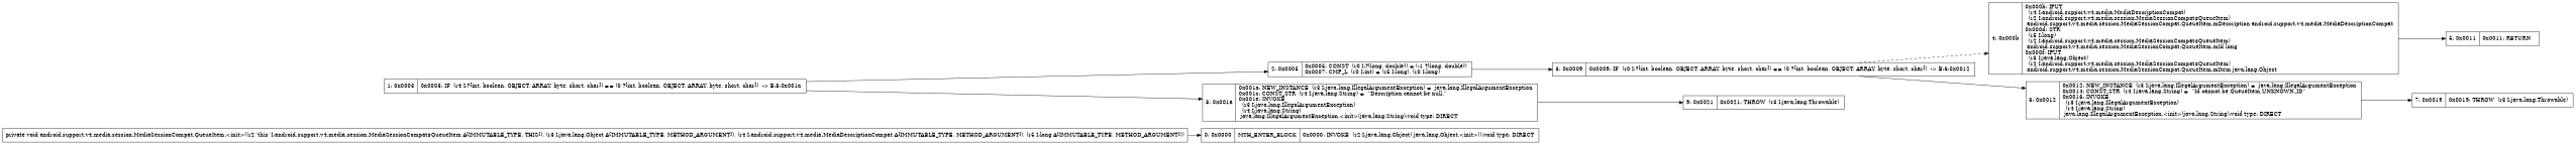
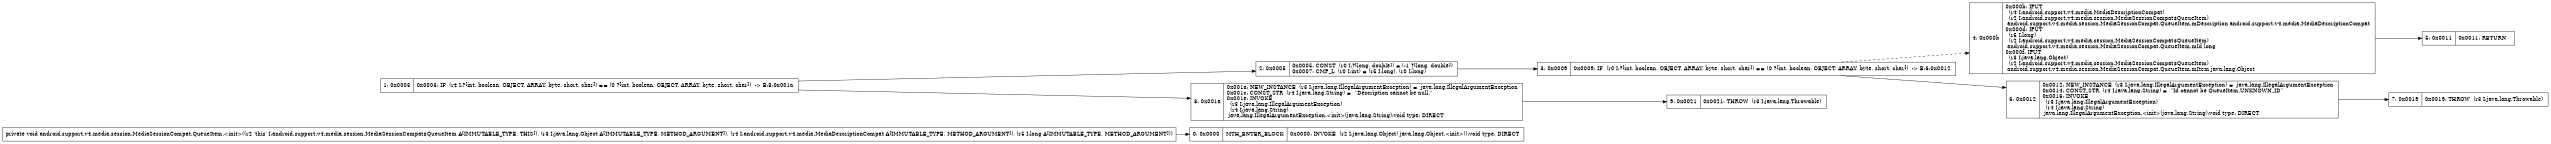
  digraph {
    rankdir=LR
    node [shape=record]
    n1 [label="{0\:\ 0x0000|MTH_ENTER_BLOCK\l|0x0000: INVOKE  (r2 I:java.lang.Object) java.lang.Object.\<init\>():void type: DIRECT \l}"]
    n2 [label="{1\:\ 0x0003|0x0003: IF  (r4 I:?[int, boolean, OBJECT, ARRAY, byte, short, char]) == (0 ?[int, boolean, OBJECT, ARRAY, byte, short, char])  \-\> B:8:0x001a \l}"]
    n3 [label="{2\:\ 0x0005|0x0005: CONST  (r0 I:?[long, double]) = (\-1 ?[long, double]) \l0x0007: CMP_L  (r0 I:int) = (r5 I:long), (r0 I:long) \l}"]
    n4 [label="{8\:\ 0x001a|0x001a: NEW_INSTANCE  (r3 I:java.lang.IllegalArgumentException) =  java.lang.IllegalArgumentException \l0x001c: CONST_STR  (r4 I:java.lang.String) =  \"Description cannot be null.\" \l0x001e: INVOKE  \l  (r3 I:java.lang.IllegalArgumentException)\l  (r4 I:java.lang.String)\l java.lang.IllegalArgumentException.\<init\>(java.lang.String):void type: DIRECT \l}"]
    n5 [label="{3\:\ 0x0009|0x0009: IF  (r0 I:?[int, boolean, OBJECT, ARRAY, byte, short, char]) == (0 ?[int, boolean, OBJECT, ARRAY, byte, short, char])  \-\> B:6:0x0012 \l}"]
    n6 [label="{9\:\ 0x0021|0x0021: THROW  (r3 I:java.lang.Throwable) \l}"]
-   n7 [label="{4\:\ 0x000b|0x000b: IPUT  \l  (r4 I:android.support.v4.media.MediaDescriptionCompat)\l  (r2 I:android.support.v4.media.session.MediaSessionCompat$QueueItem)\l android.support.v4.media.session.MediaSessionCompat.QueueItem.mDescription android.support.v4.media.MediaDescriptionCompat \l0x000d: STR  \l  (r5 I:long)\l  (r2 I:android.support.v4.media.session.MediaSessionCompat$QueueItem)\l android.support.v4.media.session.MediaSessionCompat.QueueItem.mId long \l0x000f: IPUT  \l  (r3 I:java.lang.Object)\l  (r2 I:android.support.v4.media.session.MediaSessionCompat$QueueItem)\l android.support.v4.media.session.MediaSessionCompat.QueueItem.mItem java.lang.Object \l}"]
+   n7 [label="{4\:\ 0x000b|0x000b: IPUT  \l  (r4 I:android.support.v4.media.MediaDescriptionCompat)\l  (r2 I:android.support.v4.media.session.MediaSessionCompat$QueueItem)\l android.support.v4.media.session.MediaSessionCompat.QueueItem.mDescription android.support.v4.media.MediaDescriptionCompat \l0x000d: IPUT  \l  (r5 I:long)\l  (r2 I:android.support.v4.media.session.MediaSessionCompat$QueueItem)\l android.support.v4.media.session.MediaSessionCompat.QueueItem.mId long \l0x000f: IPUT  \l  (r3 I:java.lang.Object)\l  (r2 I:android.support.v4.media.session.MediaSessionCompat$QueueItem)\l android.support.v4.media.session.MediaSessionCompat.QueueItem.mItem java.lang.Object \l}"]
    n8 [label="{6\:\ 0x0012|0x0012: NEW_INSTANCE  (r3 I:java.lang.IllegalArgumentException) =  java.lang.IllegalArgumentException \l0x0014: CONST_STR  (r4 I:java.lang.String) =  \"Id cannot be QueueItem.UNKNOWN_ID\" \l0x0016: INVOKE  \l  (r3 I:java.lang.IllegalArgumentException)\l  (r4 I:java.lang.String)\l java.lang.IllegalArgumentException.\<init\>(java.lang.String):void type: DIRECT \l}"]
    n9 [label="{5\:\ 0x0011|0x0011: RETURN   \l}"]
    n10 [label="{7\:\ 0x0019|0x0019: THROW  (r3 I:java.lang.Throwable) \l}"]
    n11 [label="{private void android.support.v4.media.session.MediaSessionCompat.QueueItem.\<init\>((r2 'this' I:android.support.v4.media.session.MediaSessionCompat$QueueItem A[IMMUTABLE_TYPE, THIS]), (r3 I:java.lang.Object A[IMMUTABLE_TYPE, METHOD_ARGUMENT]), (r4 I:android.support.v4.media.MediaDescriptionCompat A[IMMUTABLE_TYPE, METHOD_ARGUMENT]), (r5 I:long A[IMMUTABLE_TYPE, METHOD_ARGUMENT])) }"]
    n2 -> n3 [style=solid]
    n2 -> n4
    n3 -> n5
    n4 -> n6
    n5 -> n7 [style=dashed]
    n5 -> n8
    n7 -> n9
    n8 -> n10
    n11 -> n1
  }
